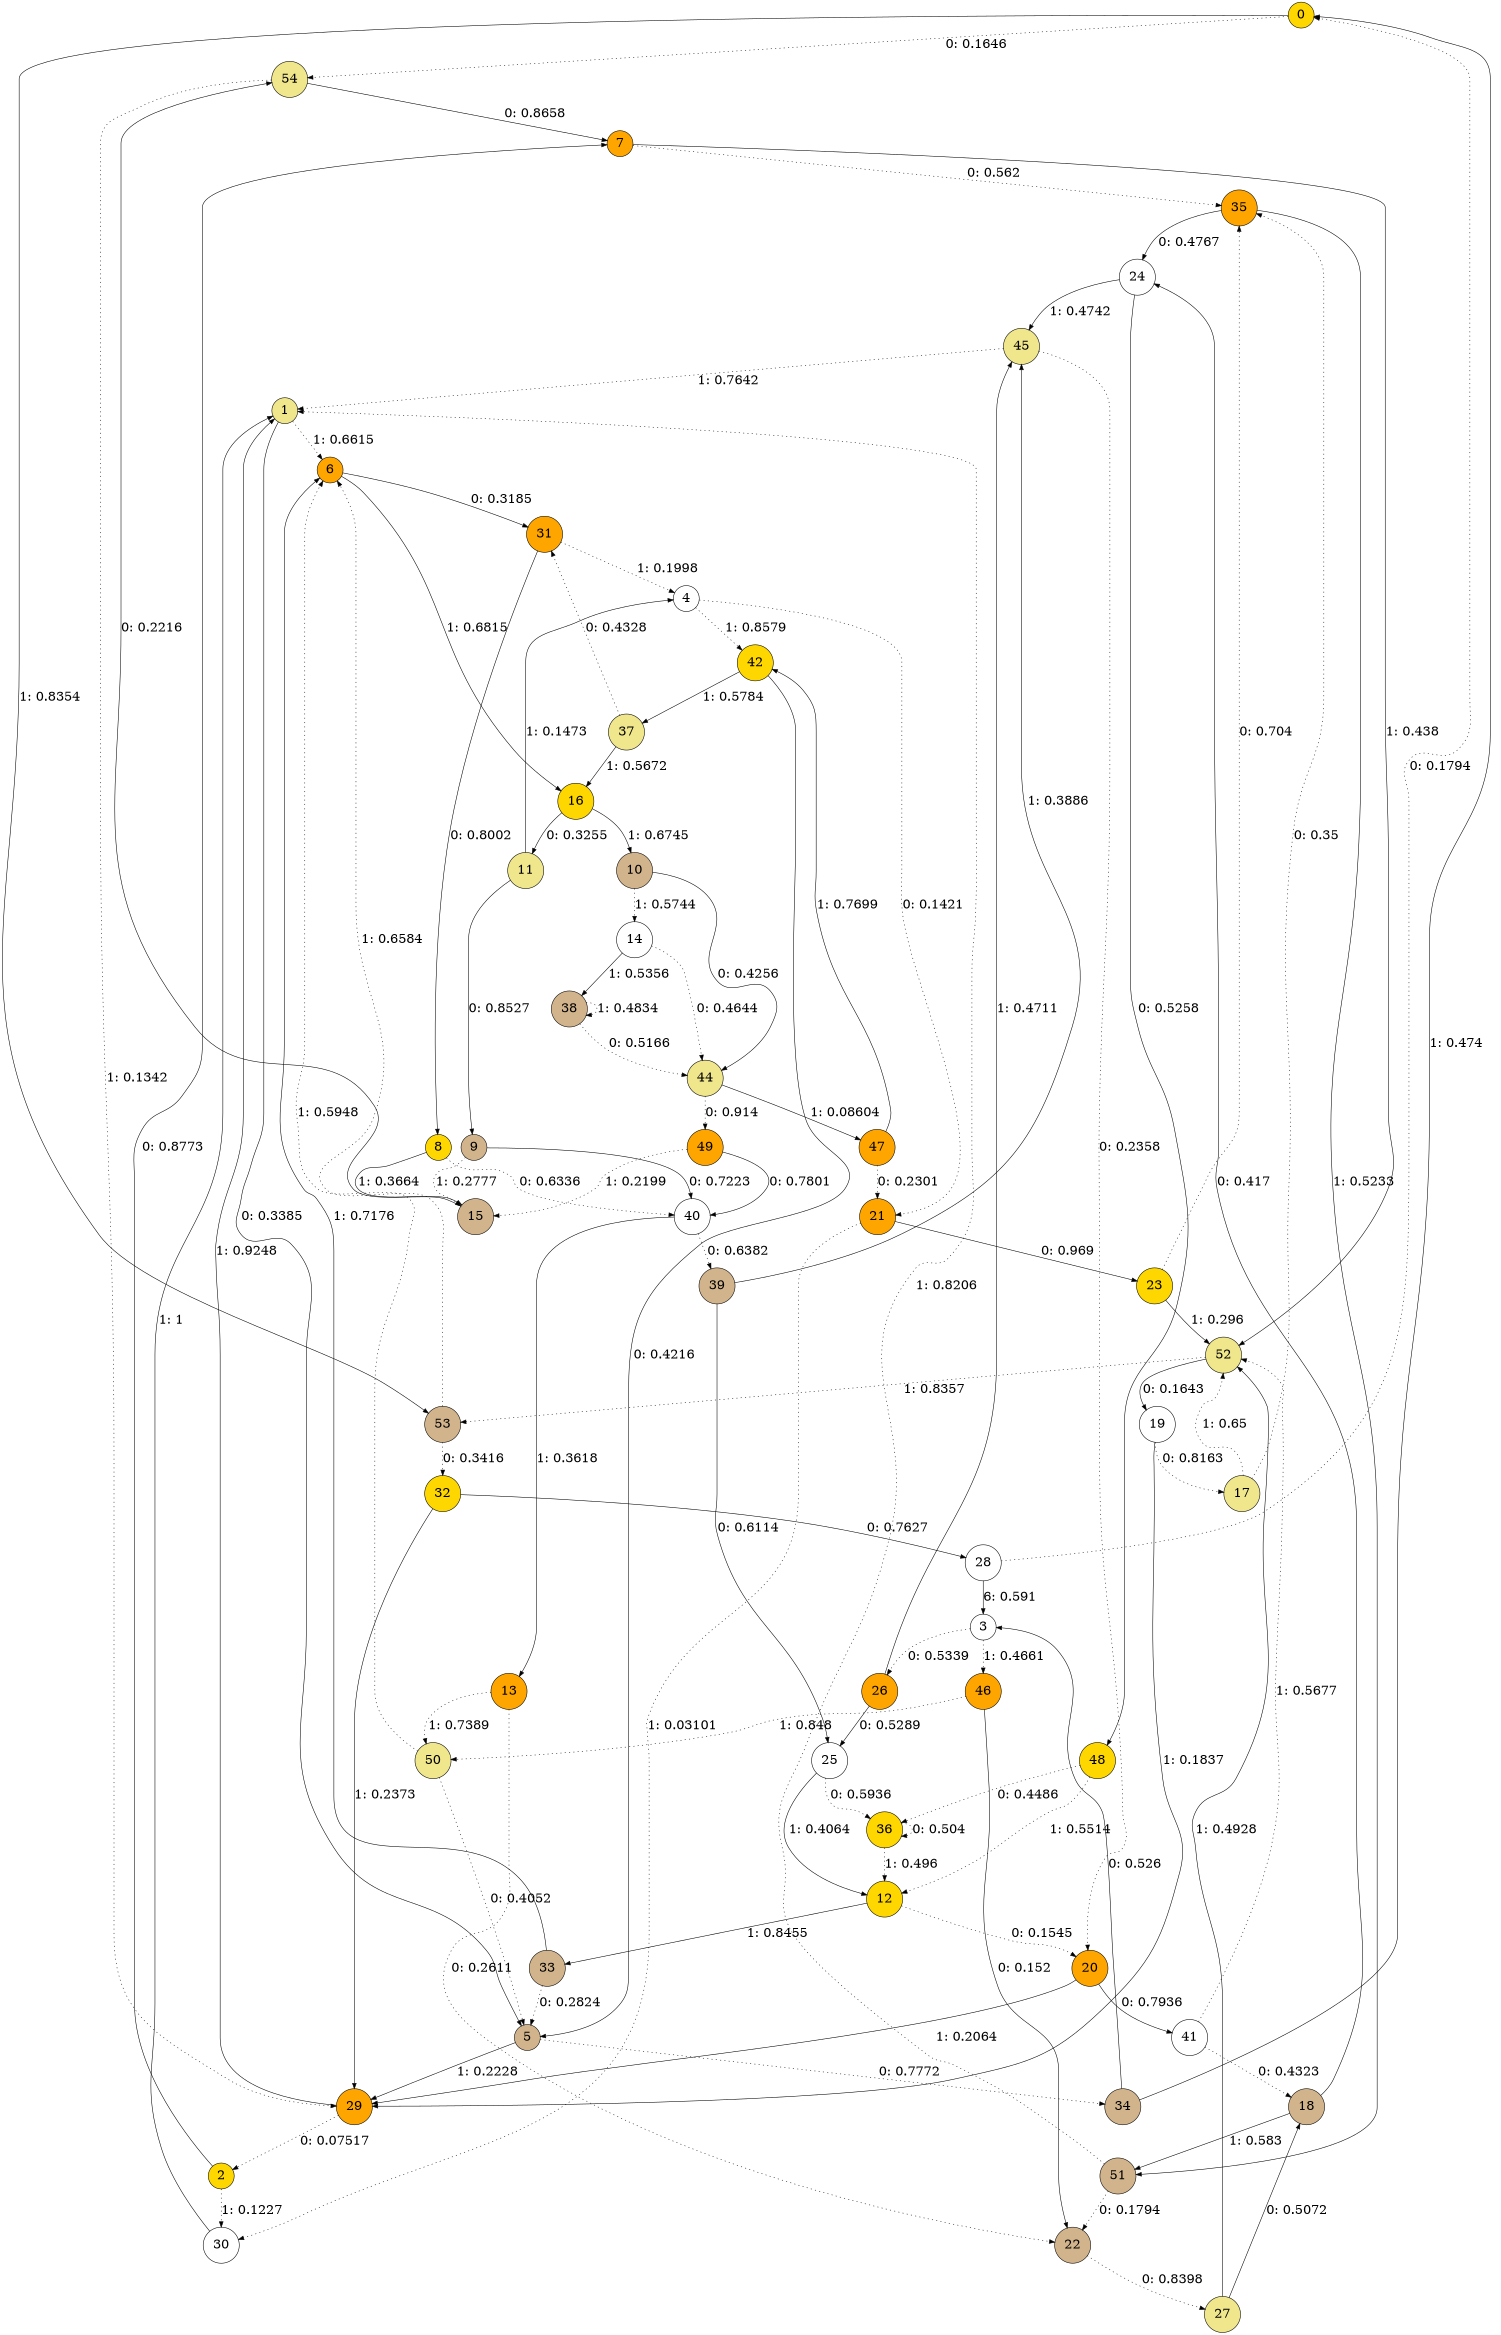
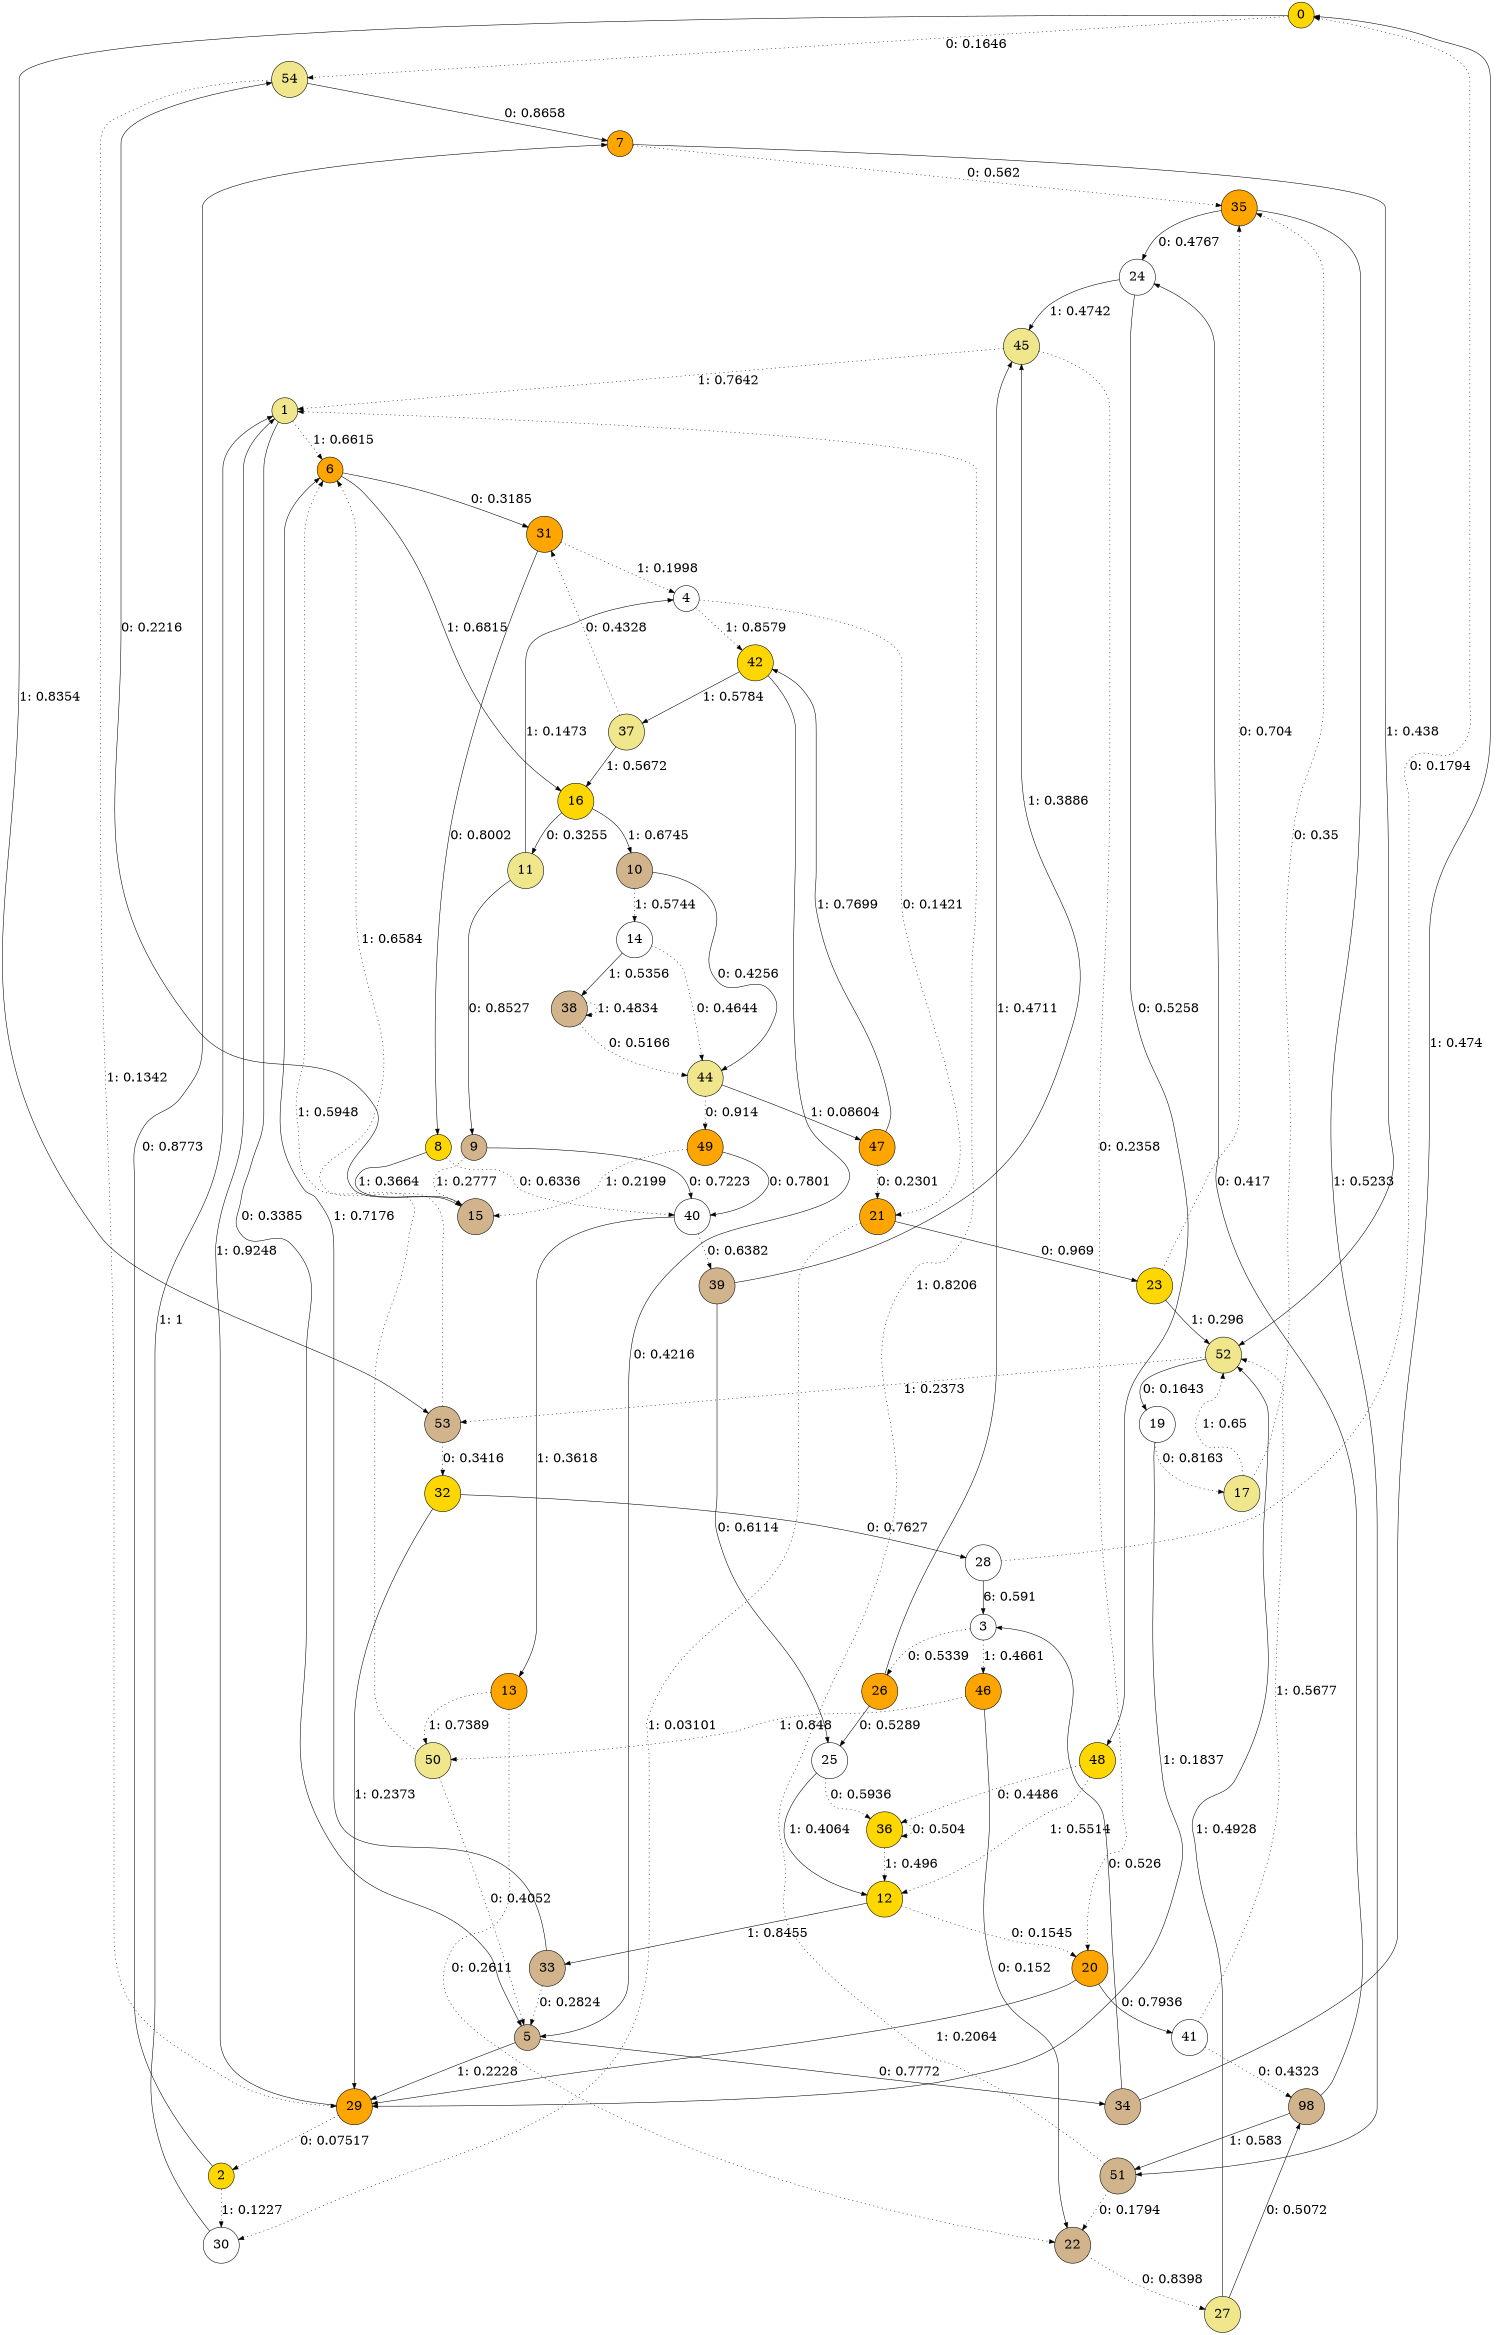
  digraph {
    node [fillcolor=tan fontsize=24 shape=circle style=filled]
    edge [fontsize=24 style=solid]
    0 [fillcolor=gold]
    54 [fillcolor=khaki]
    53
    7 [fillcolor=orange]
    29 [fillcolor=orange]
    6 [fillcolor=orange]
    32 [fillcolor=gold]
    35 [fillcolor=orange]
    52 [fillcolor=khaki]
    1 [fillcolor=khaki]
    2 [fillcolor=gold]
    31 [fillcolor=orange]
    16 [fillcolor=gold]
    28 [fillcolor=white]
    5
    34
    3 [fillcolor=white]
    4 [fillcolor=white]
    8 [fillcolor=gold]
    10
    11 [fillcolor=khaki]
    30 [fillcolor=white]
    24 [fillcolor=white]
    51
    19 [fillcolor=white]
    26 [fillcolor=orange]
    46 [fillcolor=orange]
    45 [fillcolor=khaki]
    25 [fillcolor=white]
    22
    50 [fillcolor=khaki]
    20 [fillcolor=orange]
    12 [fillcolor=gold]
    36 [fillcolor=gold]
    27 [fillcolor=khaki]
    21 [fillcolor=orange]
    42 [fillcolor=gold]
    23 [fillcolor=gold]
    37 [fillcolor=khaki]
    40 [fillcolor=white]
    15
    44 [fillcolor=khaki]
    14 [fillcolor=white]
    9
    48 [fillcolor=gold]
    17 [fillcolor=khaki]
    13 [fillcolor=orange]
    39
    49 [fillcolor=orange]
    47 [fillcolor=orange]
    38
    33
    41 [fillcolor=white]
-   18
+   18 [label=98]
    0 -> 54 [label="0: 0.1646   " style=dotted]
    0 -> 53 [label="1: 0.8354   "]
    54 -> 7 [label="0: 0.8658   "]
    54 -> 29 [label="1: 0.1342   " style=dotted]
    53 -> 6 [label="1: 0.6584   " style=dotted]
    53 -> 32 [label="0: 0.3416   " style=dotted]
    7 -> 35 [label="0: 0.562    " style=dotted]
    7 -> 52 [label="1: 0.438    "]
    29 -> 1 [label="1: 0.9248   "]
    29 -> 2 [label="0: 0.07517  " style=dotted]
    6 -> 31 [label="0: 0.3185   "]
    6 -> 16 [label="1: 0.6815   "]
    32 -> 29 [label="1: 0.2373   "]
    32 -> 28 [label="0: 0.7627   "]
    35 -> 24 [label="0: 0.4767   "]
    35 -> 51 [label="1: 0.5233   "]
-   52 -> 53 [label="1: 0.8357   " style=dotted]
+   52 -> 53 [label="1: 0.2373   " style=dotted]
    52 -> 19 [label="0: 0.1643   "]
    1 -> 6 [label="1: 0.6615   " style=dotted]
    1 -> 5 [label="0: 0.3385   "]
    2 -> 7 [label="0: 0.8773   "]
    2 -> 30 [label="1: 0.1227   " style=dotted]
    31 -> 4 [label="1: 0.1998   " style=dotted]
    31 -> 8 [label="0: 0.8002   "]
    16 -> 10 [label="1: 0.6745   "]
    16 -> 11 [label="0: 0.3255   "]
    28 -> 0 [label="0: 0.1794   " style=dotted]
    28 -> 3 [label="6: 0.591    "]
    5 -> 29 [label="1: 0.2228   "]
-   5 -> 34 [label="0: 0.7772   " style=dotted]
+   5 -> 34 [label="0: 0.7772   "]
    34 -> 0 [label="1: 0.474    "]
    34 -> 3 [label="0: 0.526    "]
    3 -> 26 [label="0: 0.5339   " style=dotted]
    3 -> 46 [label="1: 0.4661   " style=dotted]
    4 -> 21 [label="0: 0.1421   " style=dotted]
    4 -> 42 [label="1: 0.8579   " style=dotted]
    8 -> 40 [label="0: 0.6336   " style=dotted]
    8 -> 15 [label="1: 0.3664   "]
    10 -> 44 [label="0: 0.4256   "]
    10 -> 14 [label="1: 0.5744   " style=dotted]
    11 -> 4 [label="1: 0.1473   "]
    11 -> 9 [label="0: 0.8527   "]
    30 -> 1 [label="1: 1        "]
    24 -> 45 [label="1: 0.4742   "]
    24 -> 48 [label="0: 0.5258   "]
    51 -> 1 [label="1: 0.8206   " style=dotted]
    51 -> 22 [label="0: 0.1794   " style=dotted]
    19 -> 29 [label="1: 0.1837   "]
    19 -> 17 [label="0: 0.8163   " style=dotted]
    26 -> 45 [label="1: 0.4711   "]
    26 -> 25 [label="0: 0.5289   "]
    46 -> 22 [label="0: 0.152    "]
    46 -> 50 [label="1: 0.848    " style=dotted]
    45 -> 1 [label="1: 0.7642   " style=dotted]
    45 -> 20 [label="0: 0.2358   " style=dotted]
    25 -> 12 [label="1: 0.4064   "]
    25 -> 36 [label="0: 0.5936   " style=dotted]
    22 -> 27 [label="0: 0.8398   " style=dotted]
    50 -> 6 [label="1: 0.5948   " style=dotted]
    50 -> 5 [label="0: 0.4052   " style=dotted]
    20 -> 29 [label="1: 0.2064   "]
    20 -> 41 [label="0: 0.7936   "]
    12 -> 20 [label="0: 0.1545   " style=dotted]
    12 -> 33 [label="1: 0.8455   "]
    36 -> 12 [label="1: 0.496    " style=dotted]
    36 -> 36 [label="0: 0.504    " style=dotted]
    27 -> 52 [label="1: 0.4928   "]
    27 -> 18 [label="0: 0.5072   "]
    21 -> 30 [label="1: 0.03101  " style=dotted]
    21 -> 23 [label="0: 0.969    "]
    42 -> 5 [label="0: 0.4216   "]
    42 -> 37 [label="1: 0.5784   "]
    23 -> 35 [label="0: 0.704    " style=dotted]
    23 -> 52 [label="1: 0.296    "]
    37 -> 31 [label="0: 0.4328   " style=dotted]
    37 -> 16 [label="1: 0.5672   "]
    40 -> 13 [label="1: 0.3618   "]
    40 -> 39 [label="0: 0.6382   " style=dotted]
    15 -> 54 [label="0: 0.2216   "]
    44 -> 49 [label="0: 0.914    " style=dotted]
    44 -> 47 [label="1: 0.08604  "]
    14 -> 44 [label="0: 0.4644   " style=dotted]
    14 -> 38 [label="1: 0.5356   "]
    9 -> 40 [label="0: 0.7223   "]
    9 -> 15 [label="1: 0.2777   " style=dotted]
    48 -> 12 [label="1: 0.5514   " style=dotted]
    48 -> 36 [label="0: 0.4486   " style=dotted]
    17 -> 35 [label="0: 0.35     " style=dotted]
    17 -> 52 [label="1: 0.65     " style=dotted]
    13 -> 22 [label="0: 0.2611   " style=dotted]
    13 -> 50 [label="1: 0.7389   " style=dotted]
    39 -> 45 [label="1: 0.3886   "]
    39 -> 25 [label="0: 0.6114   "]
    49 -> 40 [label="0: 0.7801   "]
    49 -> 15 [label="1: 0.2199   " style=dotted]
    47 -> 21 [label="0: 0.2301   " style=dotted]
    47 -> 42 [label="1: 0.7699   "]
    38 -> 44 [label="0: 0.5166   " style=dotted]
    38 -> 38 [label="1: 0.4834   " style=dotted]
    33 -> 6 [label="1: 0.7176   "]
    33 -> 5 [label="0: 0.2824   " style=dotted]
    41 -> 52 [label="1: 0.5677   " style=dotted]
    41 -> 18 [label="0: 0.4323   " style=dotted]
    18 -> 24 [label="0: 0.417    "]
    18 -> 51 [label="1: 0.583    "]
  }
